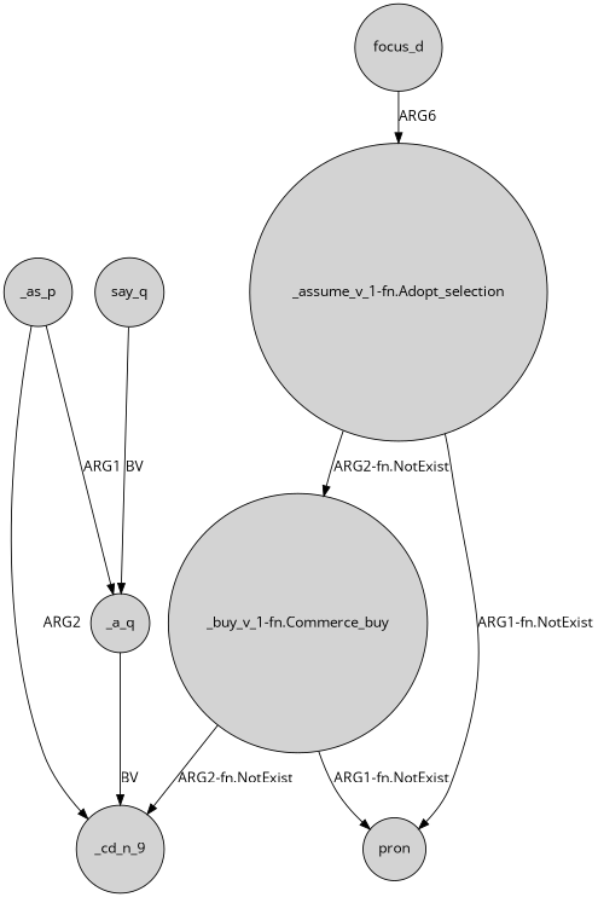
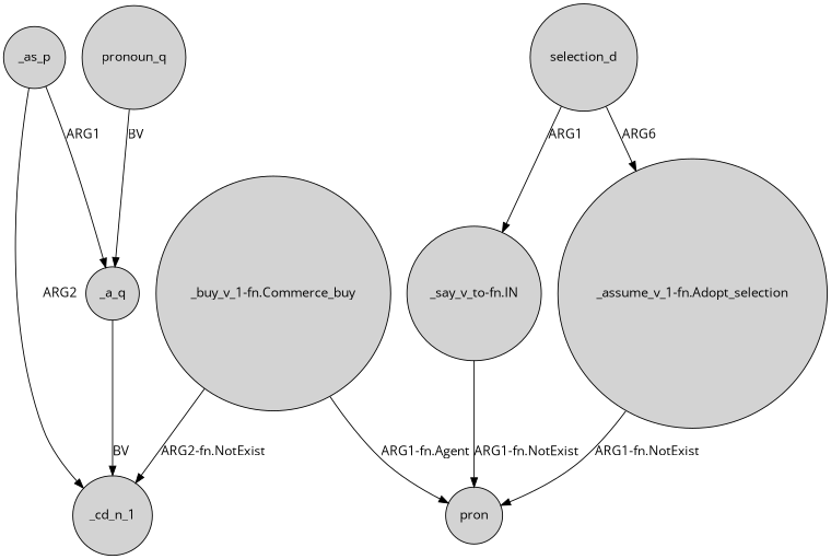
  digraph {
    fontname="Open Sans"
    node [fontname="Open Sans" shape=circle style=filled]
    edge [fontname="Open Sans"]
    "_assume_v_1-fn.Adopt_selection"
    pron
    "_buy_v_1-fn.Commerce_buy"
-   _cd_n_1 [label=_cd_n_9]
-   focus_d
+   _cd_n_1
+   "_say_v_to-fn.IN"
+   focus_d [label=selection_d]
    _a_q
    _as_p
-   pronoun_q [label=say_q]
+   pronoun_q
    "_assume_v_1-fn.Adopt_selection" -> pron [label="ARG1-fn.NotExist"]
-   "_assume_v_1-fn.Adopt_selection" -> "_buy_v_1-fn.Commerce_buy" [label="ARG2-fn.NotExist"]
-   "_buy_v_1-fn.Commerce_buy" -> pron [label="ARG1-fn.NotExist"]
+   "_buy_v_1-fn.Commerce_buy" -> pron [label="ARG1-fn.Agent"]
    "_buy_v_1-fn.Commerce_buy" -> _cd_n_1 [label="ARG2-fn.NotExist"]
+   "_say_v_to-fn.IN" -> pron [label="ARG1-fn.NotExist"]
    focus_d -> "_assume_v_1-fn.Adopt_selection" [label=ARG6]
+   focus_d -> "_say_v_to-fn.IN" [label=ARG1]
    _a_q -> _cd_n_1 [label=BV]
    _as_p -> _cd_n_1 [label=ARG2]
    _as_p -> _a_q [label=ARG1]
    pronoun_q -> _a_q [label=BV]
  }
